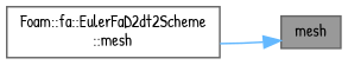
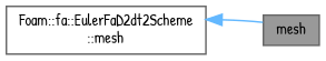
  digraph {
    rankdir=RL
    fontname="Patrick Hand"
    node [fontname="Patrick Hand" fontsize=10 shape=box style=filled]
    n1 [color=gray40 fillcolor=grey60 fontcolor=black height=0.2 label=mesh width=0.4]
    n2 [color=grey40 fillcolor=white height=0.2 label="Foam::fa::EulerFaD2dt2Scheme\l::mesh" width=0.4]
-   n1 -> n2 [color=steelblue1 dir=back fontname="Patrick Hand" fontsize=10 labelfontname=Helvetica labelfontsize=10 style=solid]
+   n2 -> n1 [color=steelblue1 dir=back fontname="Patrick Hand" fontsize=10 labelfontname=Helvetica labelfontsize=10 style=solid]
  }
